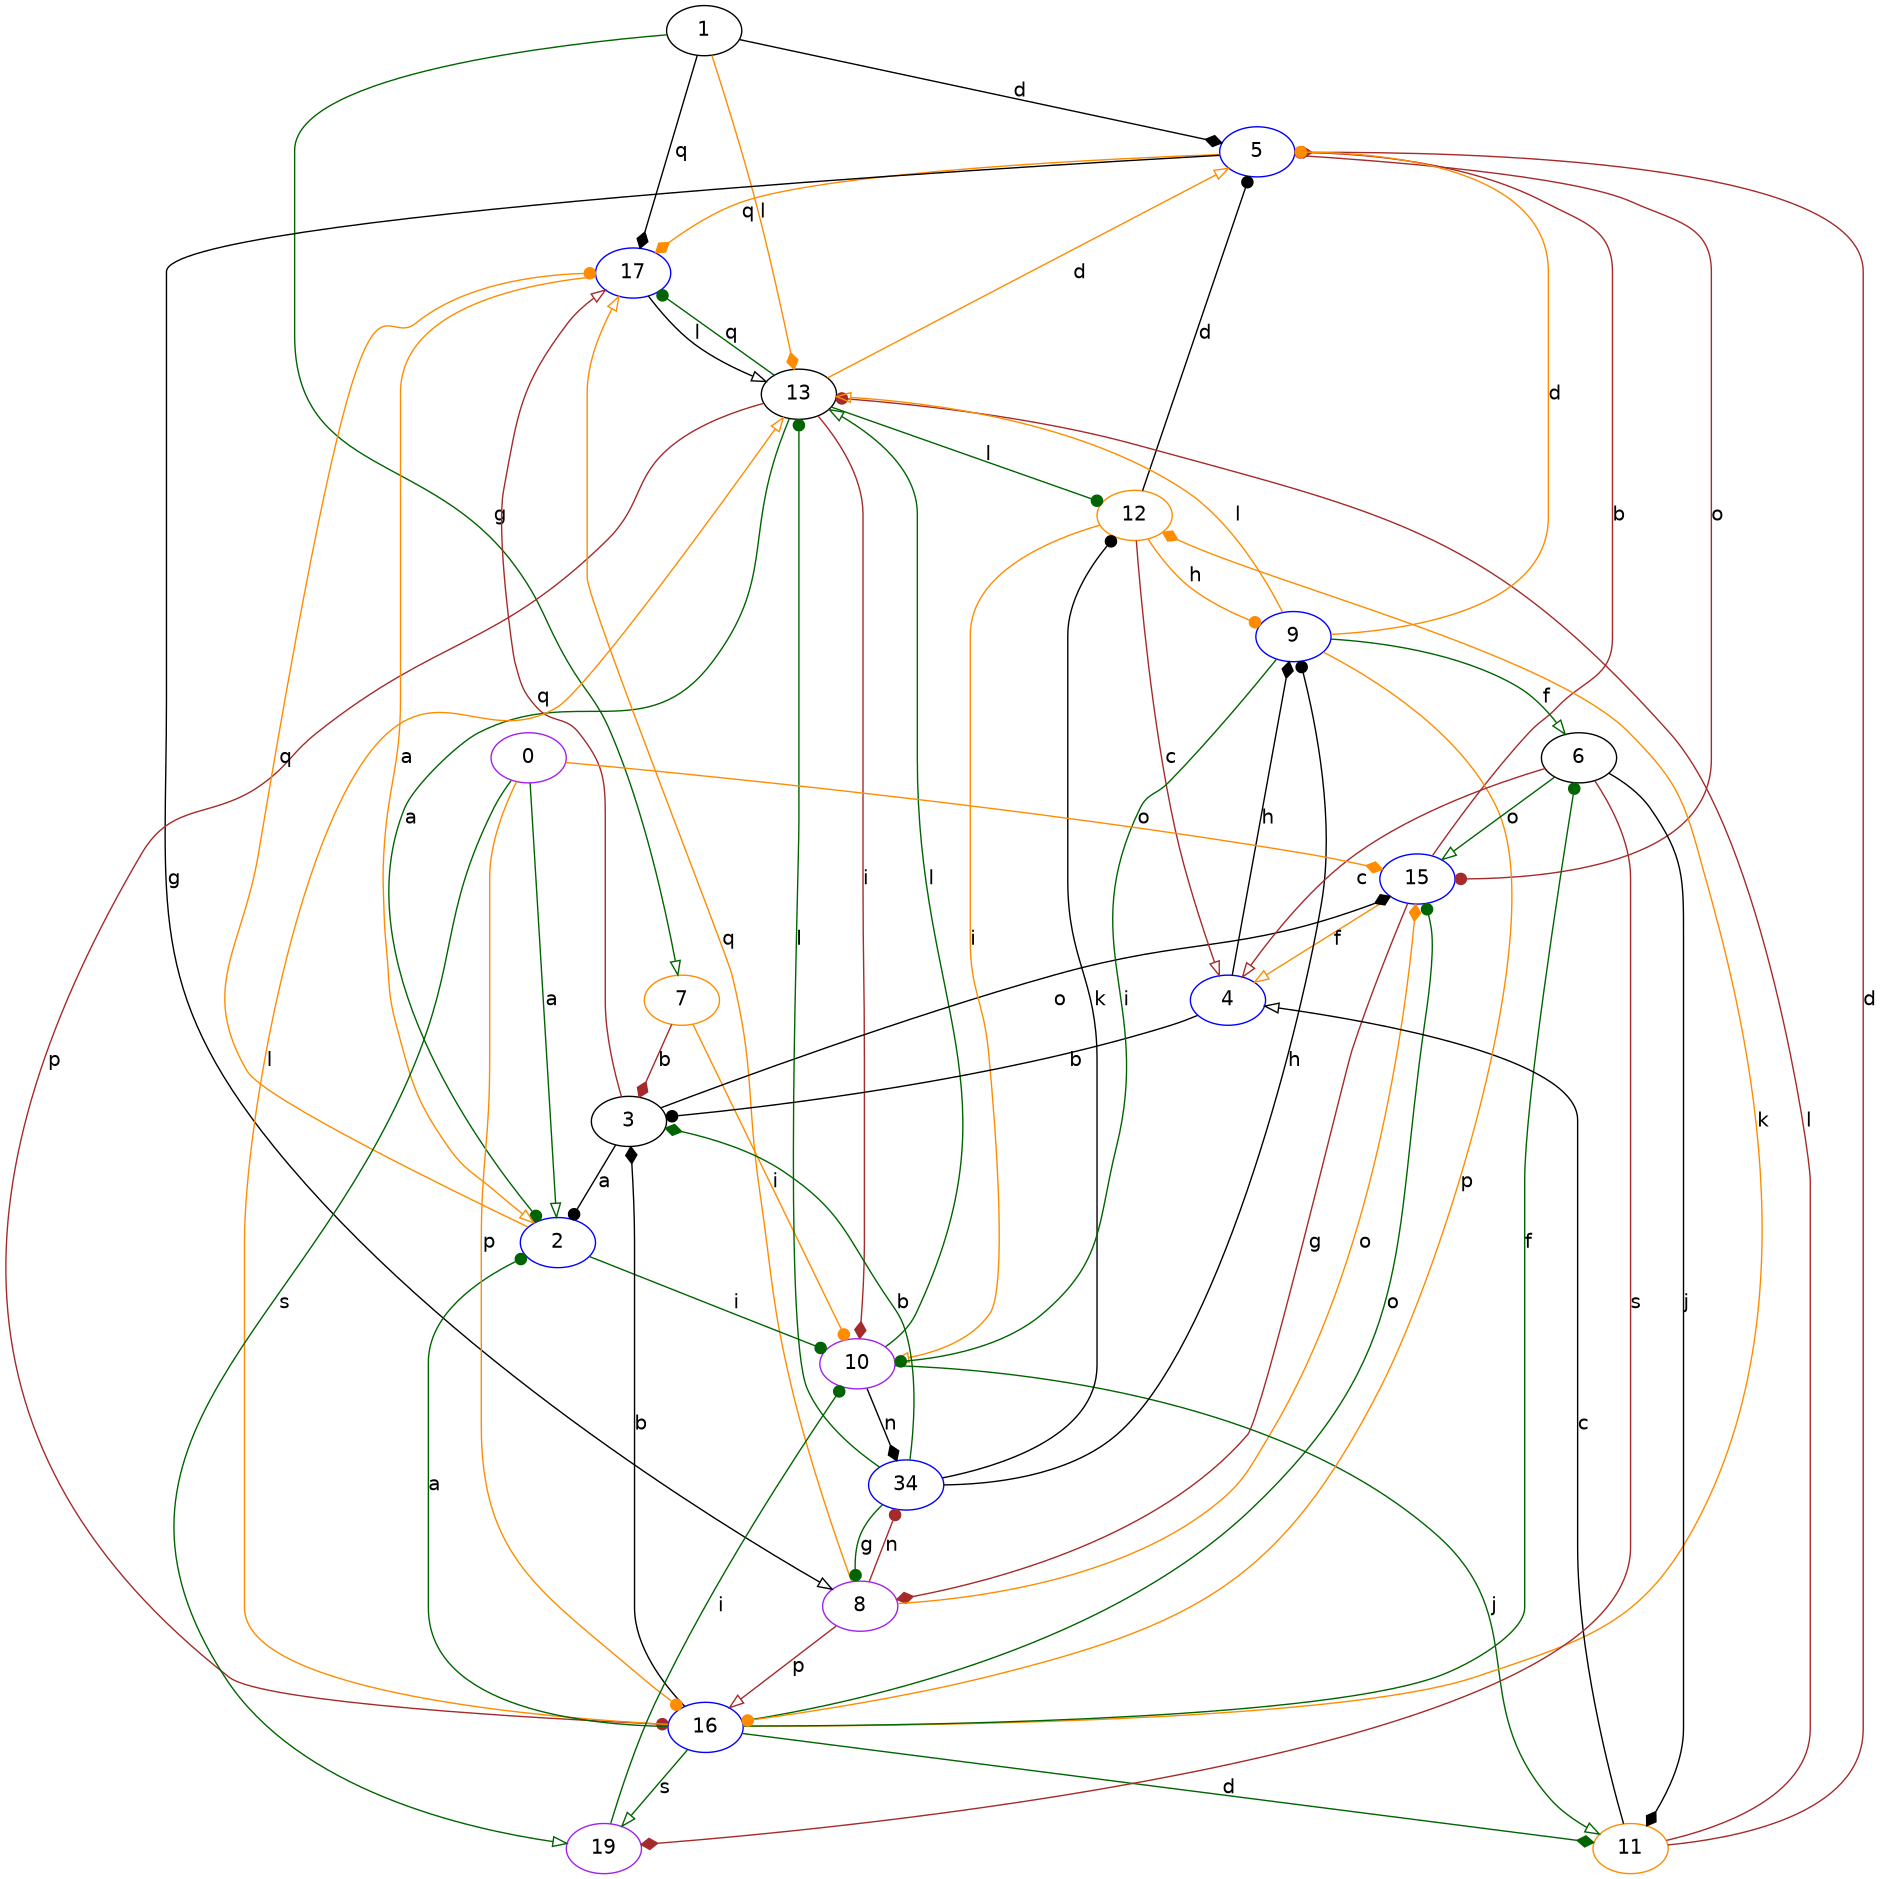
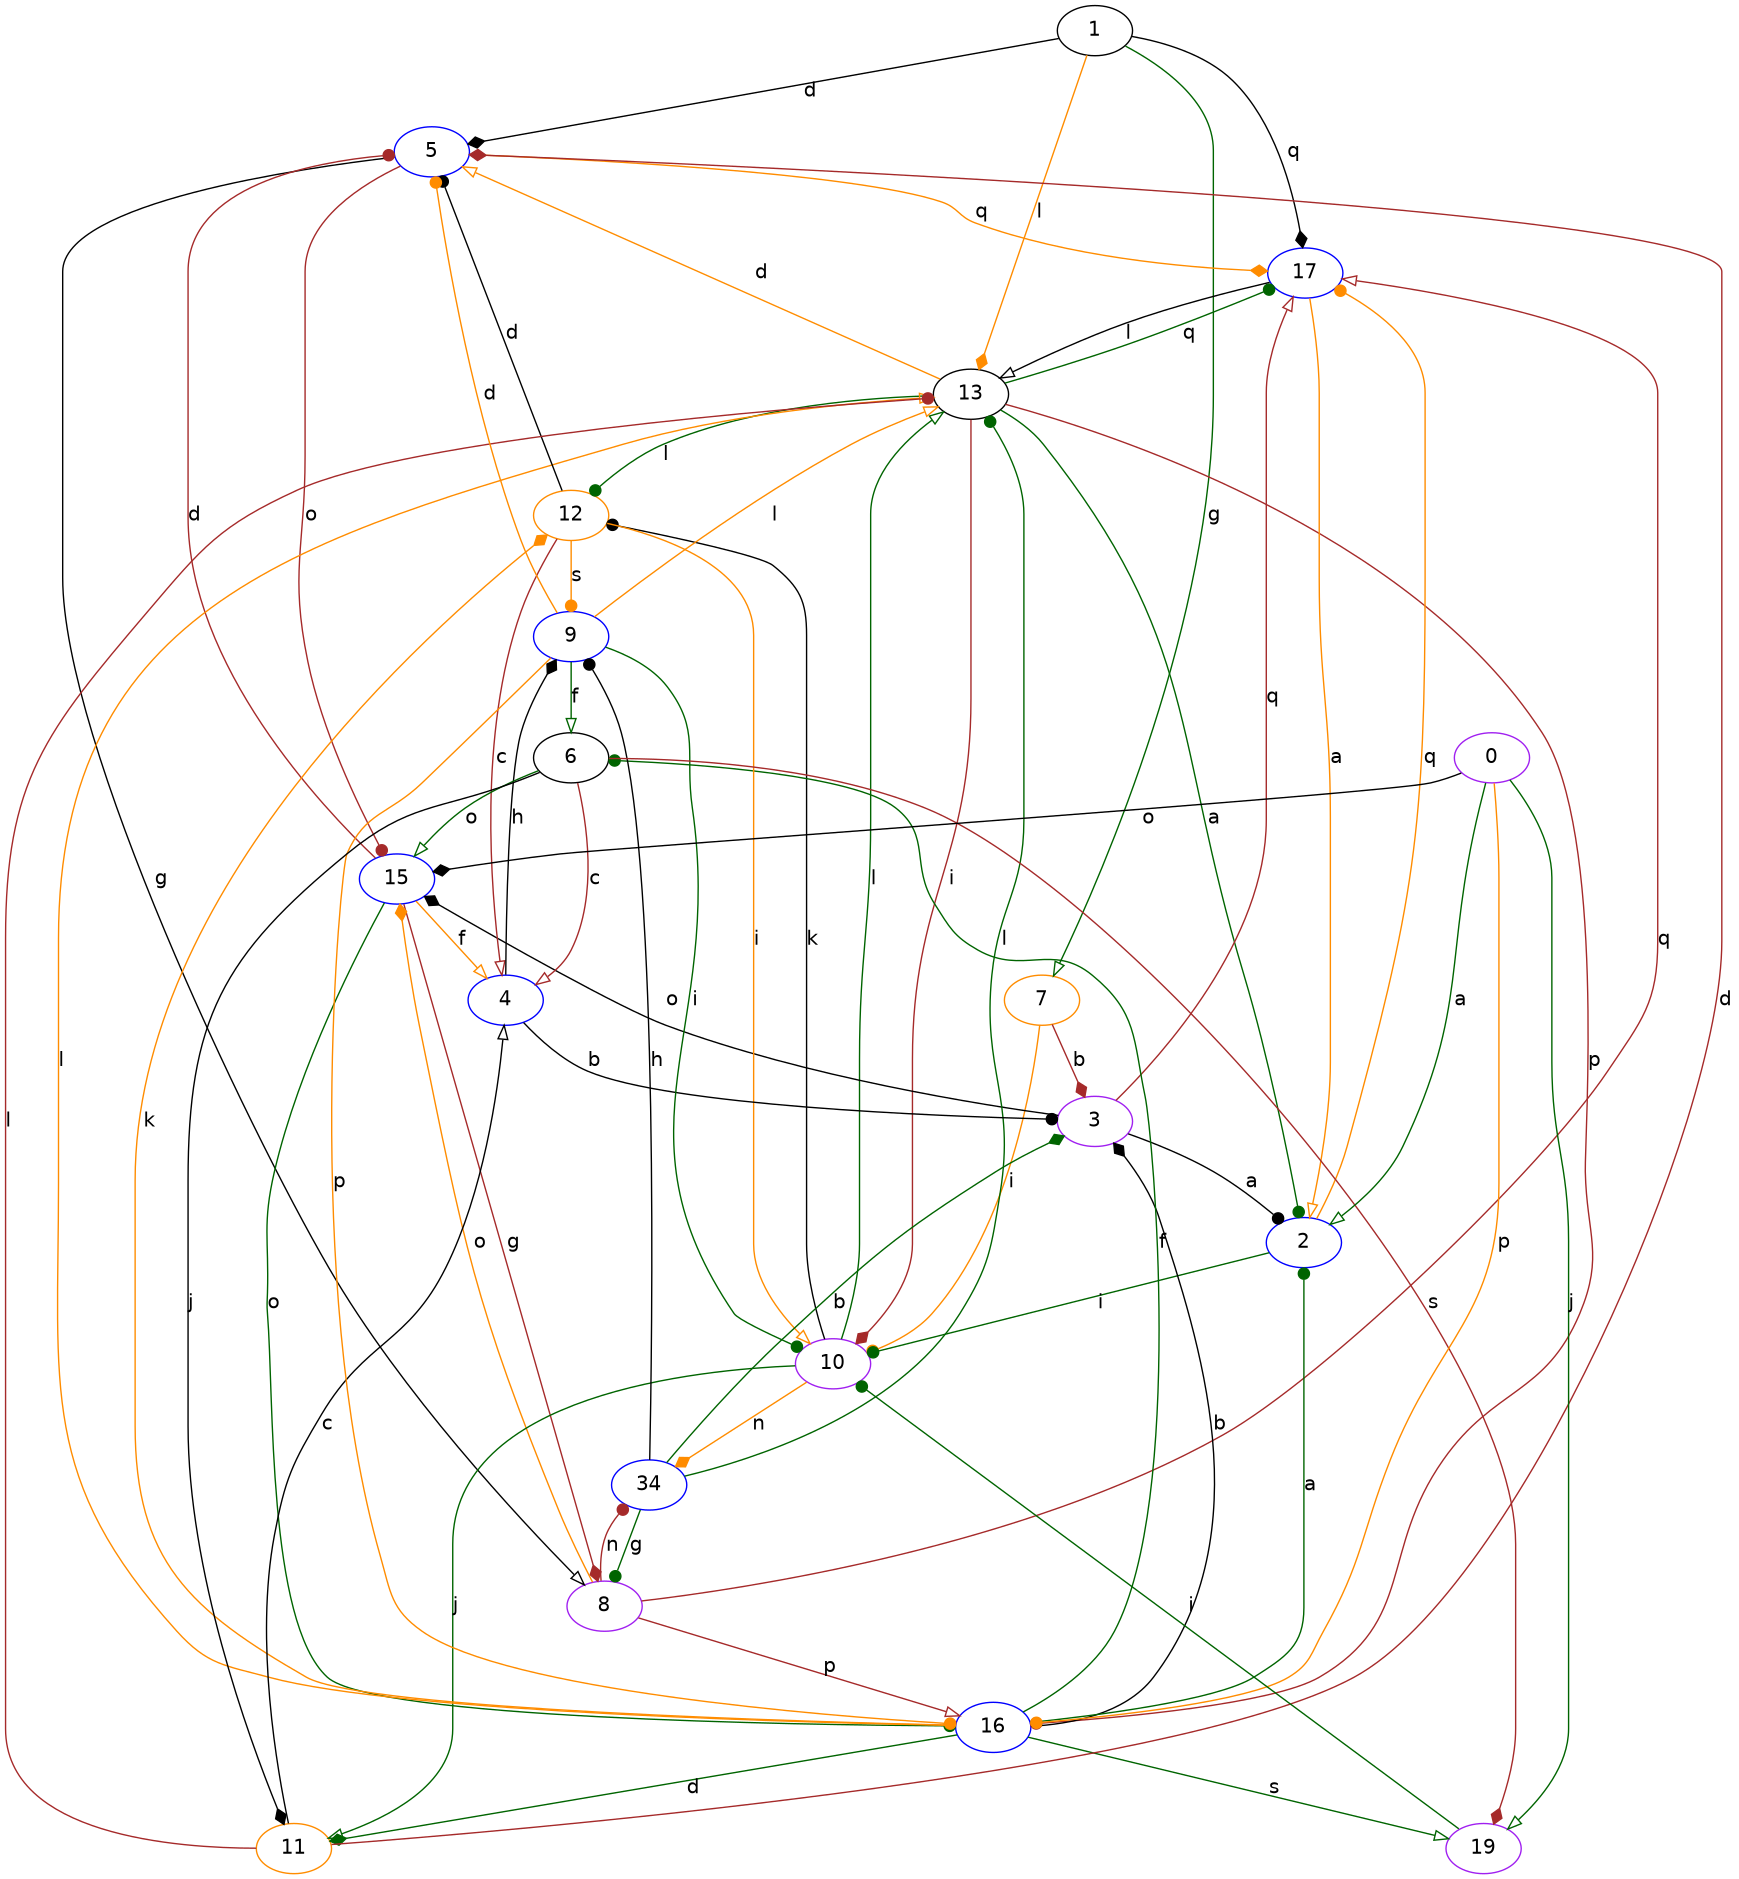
  strict digraph {
    fontname="DejaVu Sans"
    node [color=blue fontname="DejaVu Sans"]
    edge [arrowhead=dot color=darkgreen fontname="DejaVu Sans"]
    1 [color=black]
    5
    7 [color=darkorange]
    13 [color=black]
    17
    15
    8 [color=purple]
    10 [color=purple]
-   3 [color=black]
+   3 [color=purple]
    2
    16
    12 [color=darkorange]
    11 [color=darkorange]
    n14 [label=34]
    4
    9
    6 [color=black]
    0 [color=purple]
    19 [color=purple]
    1 -> 5 [arrowhead=diamond color=black label=d]
    1 -> 7 [arrowhead=onormal label=g]
    1 -> 13 [arrowhead=diamond color=darkorange label=l]
    1 -> 17 [arrowhead=diamond color=black label=q]
    5 -> 17 [arrowhead=diamond color=darkorange label=q]
    5 -> 15 [color=brown label=o]
    5 -> 8 [arrowhead=onormal color=black label=g]
    7 -> 10 [color=darkorange label=i]
    7 -> 3 [arrowhead=diamond color=brown label=b]
    13 -> 5 [arrowhead=onormal color=darkorange label=d]
    13 -> 17 [label=q]
    13 -> 10 [arrowhead=diamond color=brown label=i]
    13 -> 2 [label=a]
    13 -> 16 [color=brown label=p]
    13 -> 12 [label=l]
    17 -> 13 [arrowhead=onormal color=black label=l]
    17 -> 2 [arrowhead=onormal color=darkorange label=a]
-   15 -> 5 [color=brown label=b]
+   15 -> 5 [color=brown label=d]
    15 -> 8 [arrowhead=diamond color=brown label=g]
    15 -> 4 [arrowhead=onormal color=darkorange label=f]
-   8 -> 17 [arrowhead=onormal color=darkorange label=q]
+   8 -> 17 [arrowhead=onormal color=brown label=q]
    8 -> 15 [arrowhead=diamond color=darkorange label=o]
    8 -> 16 [arrowhead=onormal color=brown label=p]
    8 -> n14 [color=brown label=n]
    10 -> 13 [arrowhead=onormal label=l]
-   n14 -> 12 [color=black label=k]
+   10 -> 12 [color=black label=k]
    10 -> 11 [arrowhead=onormal label=j]
-   10 -> n14 [arrowhead=diamond color=black label=n]
+   10 -> n14 [arrowhead=diamond color=darkorange label=n]
    3 -> 17 [arrowhead=onormal color=brown label=q]
    3 -> 15 [arrowhead=diamond color=black label=o]
    3 -> 2 [color=black label=a]
    2 -> 17 [color=darkorange label=q]
    2 -> 10 [label=i]
    16 -> 13 [arrowhead=onormal color=darkorange label=l]
-   16 -> 15 [label=o]
+   15 -> 16 [label=o]
    16 -> 3 [arrowhead=diamond color=black label=b]
    16 -> 2 [label=a]
    16 -> 12 [arrowhead=diamond color=darkorange label=k]
    16 -> 11 [arrowhead=diamond label=d]
    16 -> 6 [label=f]
    16 -> 19 [arrowhead=onormal label=s]
    12 -> 5 [color=black label=d]
    12 -> 10 [arrowhead=onormal color=darkorange label=i]
    12 -> 4 [arrowhead=onormal color=brown label=c]
-   12 -> 9 [color=darkorange label=h]
+   12 -> 9 [color=darkorange label=s]
    11 -> 5 [arrowhead=diamond color=brown label=d]
    11 -> 13 [color=brown label=l]
    11 -> 4 [arrowhead=onormal color=black label=c]
    n14 -> 13 [label=l]
    n14 -> 8 [label=g]
    n14 -> 3 [arrowhead=diamond label=b]
    n14 -> 9 [color=black label=h]
    4 -> 3 [color=black label=b]
    4 -> 9 [arrowhead=diamond color=black label=h]
    9 -> 5 [color=darkorange label=d]
    9 -> 13 [arrowhead=onormal color=darkorange label=l]
    9 -> 10 [label=i]
    9 -> 16 [color=darkorange label=p]
    9 -> 6 [arrowhead=onormal label=f]
    6 -> 15 [arrowhead=onormal label=o]
    6 -> 11 [arrowhead=diamond color=black label=j]
    6 -> 4 [arrowhead=onormal color=brown label=c]
    6 -> 19 [arrowhead=diamond color=brown label=s]
-   0 -> 15 [arrowhead=diamond color=darkorange label=o]
+   0 -> 15 [arrowhead=diamond color=black label=o]
    0 -> 2 [arrowhead=onormal label=a]
    0 -> 16 [color=darkorange label=p]
-   0 -> 19 [arrowhead=onormal label=s]
+   0 -> 19 [arrowhead=onormal label=j]
    19 -> 10 [label=i]
  }
